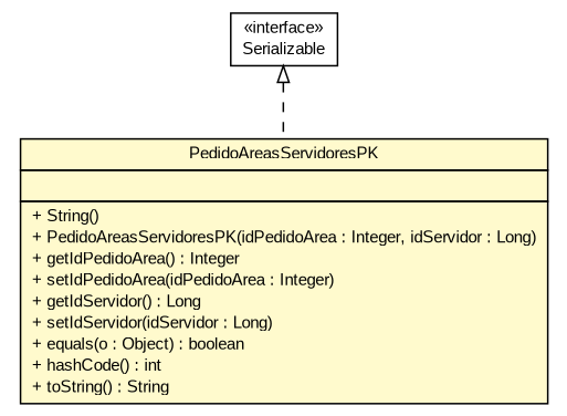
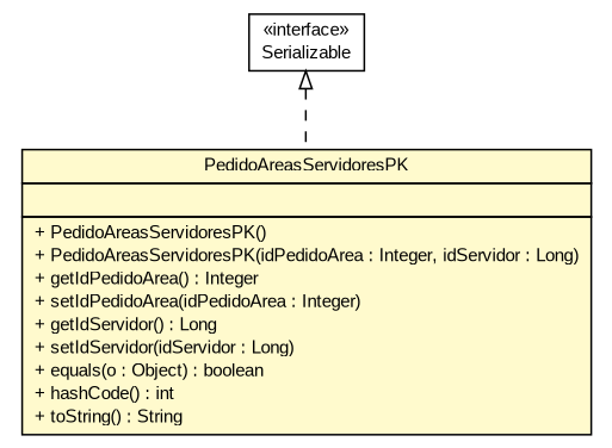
  digraph {
    nodesep=0.25
    ranksep=0.5
    node [fontcolor=black fontname=arial fontsize=10.0 shape=plaintext]
-   n1 [label=<<table title="br.gov.to.sefaz.arr.persistence.entity.PedidoAreasServidoresPK" border="0" cellborder="1" cellspacing="0" cellpadding="2" port="p" bgcolor="lemonChiffon" href="./PedidoAreasServidoresPK.html"> 		<tr><td><table border="0" cellspacing="0" cellpadding="1"> <tr><td align="center" balign="center"> PedidoAreasServidoresPK </td></tr> 		</table></td></tr> 		<tr><td><table border="0" cellspacing="0" cellpadding="1"> <tr><td align="left" balign="left">  </td></tr> 		</table></td></tr> 		<tr><td><table border="0" cellspacing="0" cellpadding="1"> <tr><td align="left" balign="left"> + String() </td></tr> <tr><td align="left" balign="left"> + PedidoAreasServidoresPK(idPedidoArea : Integer, idServidor : Long) </td></tr> <tr><td align="left" balign="left"> + getIdPedidoArea() : Integer </td></tr> <tr><td align="left" balign="left"> + setIdPedidoArea(idPedidoArea : Integer) </td></tr> <tr><td align="left" balign="left"> + getIdServidor() : Long </td></tr> <tr><td align="left" balign="left"> + setIdServidor(idServidor : Long) </td></tr> <tr><td align="left" balign="left"> + equals(o : Object) : boolean </td></tr> <tr><td align="left" balign="left"> + hashCode() : int </td></tr> <tr><td align="left" balign="left"> + toString() : String </td></tr> 		</table></td></tr> 		</table>>]
+   n1 [label=<<table title="br.gov.to.sefaz.arr.persistence.entity.PedidoAreasServidoresPK" border="0" cellborder="1" cellspacing="0" cellpadding="2" port="p" bgcolor="lemonChiffon" href="./PedidoAreasServidoresPK.html"> 		<tr><td><table border="0" cellspacing="0" cellpadding="1"> <tr><td align="center" balign="center"> PedidoAreasServidoresPK </td></tr> 		</table></td></tr> 		<tr><td><table border="0" cellspacing="0" cellpadding="1"> <tr><td align="left" balign="left">  </td></tr> 		</table></td></tr> 		<tr><td><table border="0" cellspacing="0" cellpadding="1"> <tr><td align="left" balign="left"> + PedidoAreasServidoresPK() </td></tr> <tr><td align="left" balign="left"> + PedidoAreasServidoresPK(idPedidoArea : Integer, idServidor : Long) </td></tr> <tr><td align="left" balign="left"> + getIdPedidoArea() : Integer </td></tr> <tr><td align="left" balign="left"> + setIdPedidoArea(idPedidoArea : Integer) </td></tr> <tr><td align="left" balign="left"> + getIdServidor() : Long </td></tr> <tr><td align="left" balign="left"> + setIdServidor(idServidor : Long) </td></tr> <tr><td align="left" balign="left"> + equals(o : Object) : boolean </td></tr> <tr><td align="left" balign="left"> + hashCode() : int </td></tr> <tr><td align="left" balign="left"> + toString() : String </td></tr> 		</table></td></tr> 		</table>>]
    n2 [label=<<table title="java.io.Serializable" border="0" cellborder="1" cellspacing="0" cellpadding="2" port="p" href="http://java.sun.com/j2se/1.4.2/docs/api/java/io/Serializable.html"> 		<tr><td><table border="0" cellspacing="0" cellpadding="1"> <tr><td align="center" balign="center"> &#171;interface&#187; </td></tr> <tr><td align="center" balign="center"> Serializable </td></tr> 		</table></td></tr> 		</table>>]
    n2 -> n1 [arrowtail=empty dir=back fontname=arial fontsize=10 headport=p labelfontname=arial labelfontsize=10 style=dashed tailport=p]
  }
